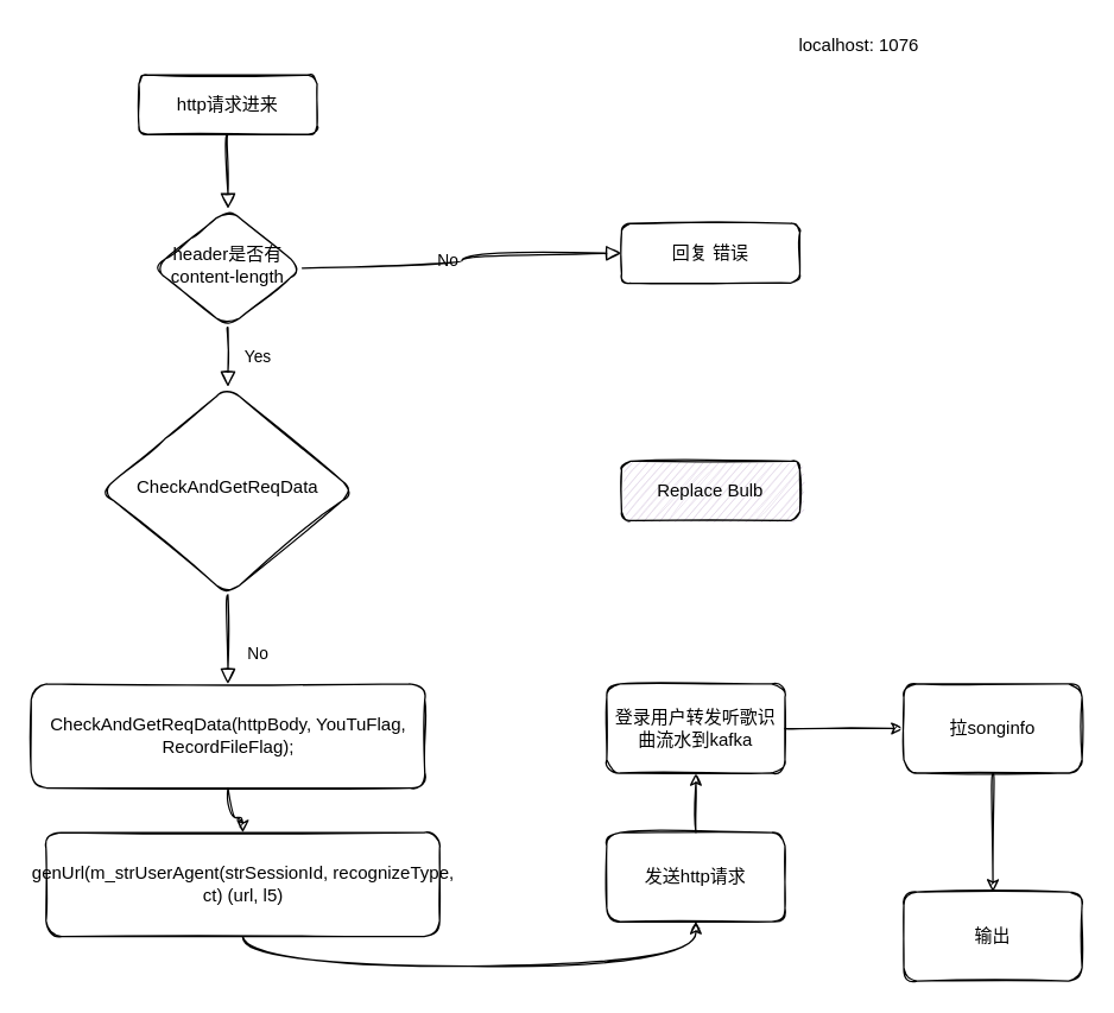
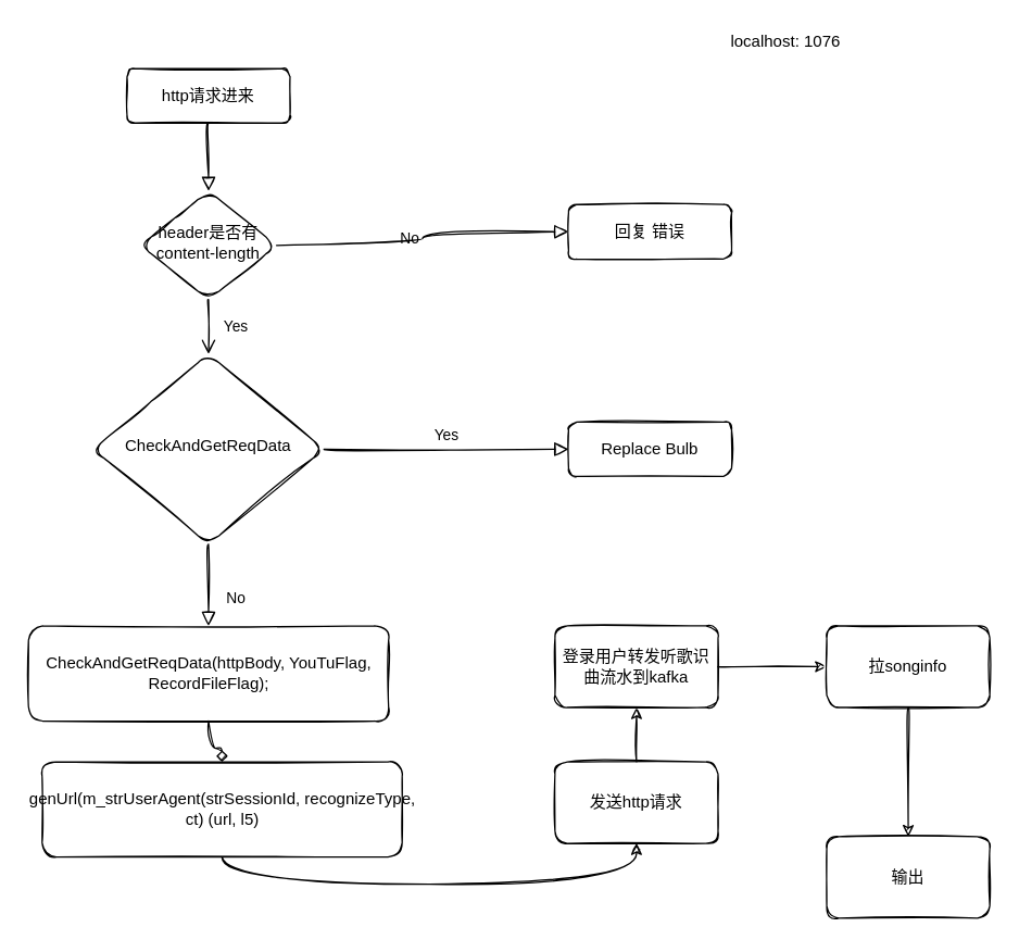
  <mxCell id="0" />
  <mxCell id="1" parent="0" />
  <mxCell id="2" value="" style="html=1;jettySize=auto;orthogonalLoop=1;fontSize=11;endArrow=block;endFill=0;endSize=8;strokeWidth=1;shadow=0;labelBackgroundColor=none;edgeStyle=orthogonalEdgeStyle;sketch=1;curved=1;" parent="1" source="3" target="6" edge="1"><mxGeometry relative="1" as="geometry" /></mxCell>
  <mxCell id="3" value="http请求进来" style="whiteSpace=wrap;html=1;fontSize=12;glass=0;strokeWidth=1;shadow=0;sketch=1;rounded=1;" parent="1" vertex="1"><mxGeometry x="93" y="50" width="120" height="40" as="geometry" /></mxCell>
- <mxCell id="4" value="Yes" style="html=1;jettySize=auto;orthogonalLoop=1;fontSize=11;endArrow=block;endFill=0;endSize=8;strokeWidth=1;shadow=0;labelBackgroundColor=none;edgeStyle=orthogonalEdgeStyle;sketch=1;curved=1;" parent="1" source="6" target="10" edge="1"><mxGeometry y="20" relative="1" as="geometry"><mxPoint as="offset" /></mxGeometry></mxCell>
+ <mxCell id="4" value="Yes" style="html=1;jettySize=auto;orthogonalLoop=1;fontSize=11;endArrow=open;endFill=0;endSize=8;strokeWidth=1;shadow=0;labelBackgroundColor=none;edgeStyle=orthogonalEdgeStyle;sketch=1;curved=1;" parent="1" source="6" target="10" edge="1"><mxGeometry y="20" relative="1" as="geometry"><mxPoint as="offset" /></mxGeometry></mxCell>
  <mxCell id="5" value="No" style="edgeStyle=orthogonalEdgeStyle;html=1;jettySize=auto;orthogonalLoop=1;fontSize=11;endArrow=block;endFill=0;endSize=8;strokeWidth=1;shadow=0;labelBackgroundColor=none;sketch=1;curved=1;" parent="1" source="6" target="7" edge="1"><mxGeometry y="10" relative="1" as="geometry"><mxPoint as="offset" /></mxGeometry></mxCell>
  <mxCell id="6" value="header是否有content-length" style="rhombus;whiteSpace=wrap;html=1;shadow=0;fontFamily=Helvetica;fontSize=12;align=center;strokeWidth=1;spacing=6;spacingTop=-4;sketch=1;rounded=1;" parent="1" vertex="1"><mxGeometry x="103" y="140" width="100" height="80" as="geometry" /></mxCell>
  <mxCell id="7" value="回复 错误" style="whiteSpace=wrap;html=1;fontSize=12;glass=0;strokeWidth=1;shadow=0;sketch=1;rounded=1;" parent="1" vertex="1"><mxGeometry x="418" y="150" width="120" height="40" as="geometry" /></mxCell>
  <mxCell id="8" value="No" style="html=1;jettySize=auto;orthogonalLoop=1;fontSize=11;endArrow=block;endFill=0;endSize=8;strokeWidth=1;shadow=0;labelBackgroundColor=none;edgeStyle=orthogonalEdgeStyle;sketch=1;curved=1;" parent="1" source="10" target="12" edge="1"><mxGeometry x="0.333" y="20" relative="1" as="geometry"><mxPoint as="offset" /></mxGeometry></mxCell>
+ <mxCell id="9" value="Yes" style="edgeStyle=orthogonalEdgeStyle;html=1;jettySize=auto;orthogonalLoop=1;fontSize=11;endArrow=block;endFill=0;endSize=8;strokeWidth=1;shadow=0;labelBackgroundColor=none;sketch=1;curved=1;" parent="1" source="10" target="13" edge="1"><mxGeometry y="10" relative="1" as="geometry"><mxPoint as="offset" /></mxGeometry></mxCell>
  <mxCell id="10" value="CheckAndGetReqData" style="rhombus;whiteSpace=wrap;html=1;shadow=0;fontFamily=Helvetica;fontSize=12;align=center;strokeWidth=1;spacing=6;spacingTop=-4;sketch=1;rounded=1;" parent="1" vertex="1"><mxGeometry x="68" y="260" width="170" height="140" as="geometry" /></mxCell>
- <mxCell id="11" style="edgeStyle=orthogonalEdgeStyle;curved=1;rounded=1;sketch=1;orthogonalLoop=1;jettySize=auto;html=1;exitX=0.5;exitY=1;exitDx=0;exitDy=0;" edge="1" parent="1" source="12" target="16"><mxGeometry relative="1" as="geometry" /></mxCell>
+ <mxCell id="11" style="edgeStyle=orthogonalEdgeStyle;curved=1;rounded=1;sketch=1;orthogonalLoop=1;jettySize=auto;html=1;exitX=0.5;exitY=1;exitDx=0;exitDy=0;endArrow=diamond;" edge="1" parent="1" source="12" target="16"><mxGeometry relative="1" as="geometry" /></mxCell>
  <mxCell id="12" value="CheckAndGetReqData(httpBody, YouTuFlag, RecordFileFlag);" style="whiteSpace=wrap;html=1;fontSize=12;glass=0;strokeWidth=1;shadow=0;sketch=1;rounded=1;" parent="1" vertex="1"><mxGeometry x="20.5" y="460" width="265" height="70" as="geometry" /></mxCell>
- <mxCell id="13" value="Replace Bulb" style="whiteSpace=wrap;html=1;fontSize=12;glass=0;strokeWidth=1;shadow=0;sketch=1;rounded=1;fillColor=#e1d5e7;" parent="1" vertex="1"><mxGeometry x="418" y="310" width="120" height="40" as="geometry" /></mxCell>
+ <mxCell id="13" value="Replace Bulb" style="whiteSpace=wrap;html=1;fontSize=12;glass=0;strokeWidth=1;shadow=0;sketch=1;rounded=1;" parent="1" vertex="1"><mxGeometry x="418" y="310" width="120" height="40" as="geometry" /></mxCell>
  <mxCell id="14" value="localhost:&amp;nbsp;1076" style="text;html=1;strokeColor=none;fillColor=none;align=center;verticalAlign=middle;whiteSpace=wrap;rounded=0;sketch=1;" vertex="1" parent="1"><mxGeometry x="558" y="20" width="40" height="20" as="geometry" /></mxCell>
  <mxCell id="15" style="edgeStyle=orthogonalEdgeStyle;curved=1;rounded=1;sketch=1;orthogonalLoop=1;jettySize=auto;html=1;exitX=0.5;exitY=1;exitDx=0;exitDy=0;entryX=0.5;entryY=1;entryDx=0;entryDy=0;" edge="1" parent="1" source="16" target="18"><mxGeometry relative="1" as="geometry"><mxPoint x="458" y="620" as="targetPoint" /></mxGeometry></mxCell>
  <mxCell id="16" value="genUrl(m_strUserAgent(strSessionId,&amp;nbsp;recognizeType, ct) (url, l5)" style="whiteSpace=wrap;html=1;fontSize=12;glass=0;strokeWidth=1;shadow=0;sketch=1;rounded=1;" vertex="1" parent="1"><mxGeometry x="30.5" y="560" width="265" height="70" as="geometry" /></mxCell>
  <mxCell id="17" style="edgeStyle=orthogonalEdgeStyle;curved=1;rounded=1;sketch=1;orthogonalLoop=1;jettySize=auto;html=1;exitX=0.5;exitY=0;exitDx=0;exitDy=0;" edge="1" parent="1" source="18"><mxGeometry relative="1" as="geometry"><mxPoint x="468" y="520" as="targetPoint" /></mxGeometry></mxCell>
  <mxCell id="18" value="发送http请求" style="rounded=1;whiteSpace=wrap;html=1;sketch=1;" vertex="1" parent="1"><mxGeometry x="408" y="560" width="120" height="60" as="geometry" /></mxCell>
  <mxCell id="19" value="" style="edgeStyle=orthogonalEdgeStyle;curved=1;rounded=1;sketch=1;orthogonalLoop=1;jettySize=auto;html=1;" edge="1" parent="1" source="20" target="22"><mxGeometry relative="1" as="geometry" /></mxCell>
  <mxCell id="20" value="登录用户转发听歌识曲流水到kafka" style="rounded=1;whiteSpace=wrap;html=1;sketch=1;" vertex="1" parent="1"><mxGeometry x="408" y="460" width="120" height="60" as="geometry" /></mxCell>
  <mxCell id="21" value="" style="edgeStyle=orthogonalEdgeStyle;curved=1;rounded=1;sketch=1;orthogonalLoop=1;jettySize=auto;html=1;" edge="1" parent="1" source="22" target="23"><mxGeometry relative="1" as="geometry" /></mxCell>
  <mxCell id="22" value="拉songinfo" style="whiteSpace=wrap;html=1;rounded=1;sketch=1;" vertex="1" parent="1"><mxGeometry x="608" y="460" width="120" height="60" as="geometry" /></mxCell>
- <mxCell id="23" value="输出" style="whiteSpace=wrap;html=1;rounded=1;sketch=1;" vertex="1" parent="1"><mxGeometry x="608" y="600" width="120" height="60" as="geometry" /></mxCell>
+ <mxCell id="23" value="输出" style="whiteSpace=wrap;html=1;rounded=1;sketch=1;" vertex="1" parent="1"><mxGeometry x="608" y="615" width="120" height="60" as="geometry" /></mxCell>
